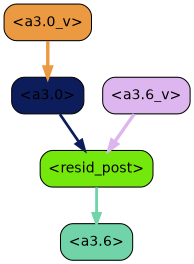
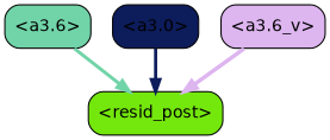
  strict digraph {
    splines=true
    node [color=black fontname=Helvetica shape=box style="filled, rounded"]
    "<a3.6>" [fillcolor="#71d4a8"]
    "<resid_post>" [fillcolor="#74e70d"]
    "<a3.0>" [fillcolor="#0d1c5b"]
    "<a3.6_v>" [fillcolor="#ddb5ef"]
-   "<a3.0_v>" [fillcolor="#eb9a42"]
-   "<resid_post>" -> "<a3.6>" [color="#71d4a8" penwidth=2.8068289756774902]
+   "<a3.6>" -> "<resid_post>" [color="#71d4a8" penwidth=2.8068289756774902]
    "<a3.0>" -> "<resid_post>" [color="#0d1c5b" penwidth=2.6453909873962402]
    "<a3.6_v>" -> "<resid_post>" [color="#ddb5ef" penwidth=3.2761597633361816]
-   "<a3.0_v>" -> "<a3.0>" [color="#eb9a42" penwidth=3.3765902519226074]
  }
